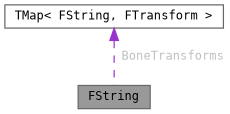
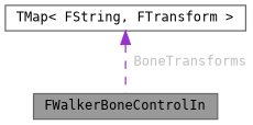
  digraph {
    fontname="DejaVu Sans Mono"
    node [color=gray40 fontname="DejaVu Sans Mono" fontsize=10 shape=box style=filled]
-   n1 [fillcolor=grey60 fontcolor=black height=0.2 label=FString width=0.4]
+   n1 [fillcolor=grey60 fontcolor=black height=0.2 label=FWalkerBoneControlIn width=0.4]
    n2 [fillcolor=white height=0.2 label="TMap\< FString, FTransform \>" width=0.4]
    n2 -> n1 [color=darkorchid3 dir=back fontcolor=grey fontname="DejaVu Sans Mono" fontsize=10 label=" BoneTransforms" labelfontname=Helvetica labelfontsize=10 style=dashed]
  }
